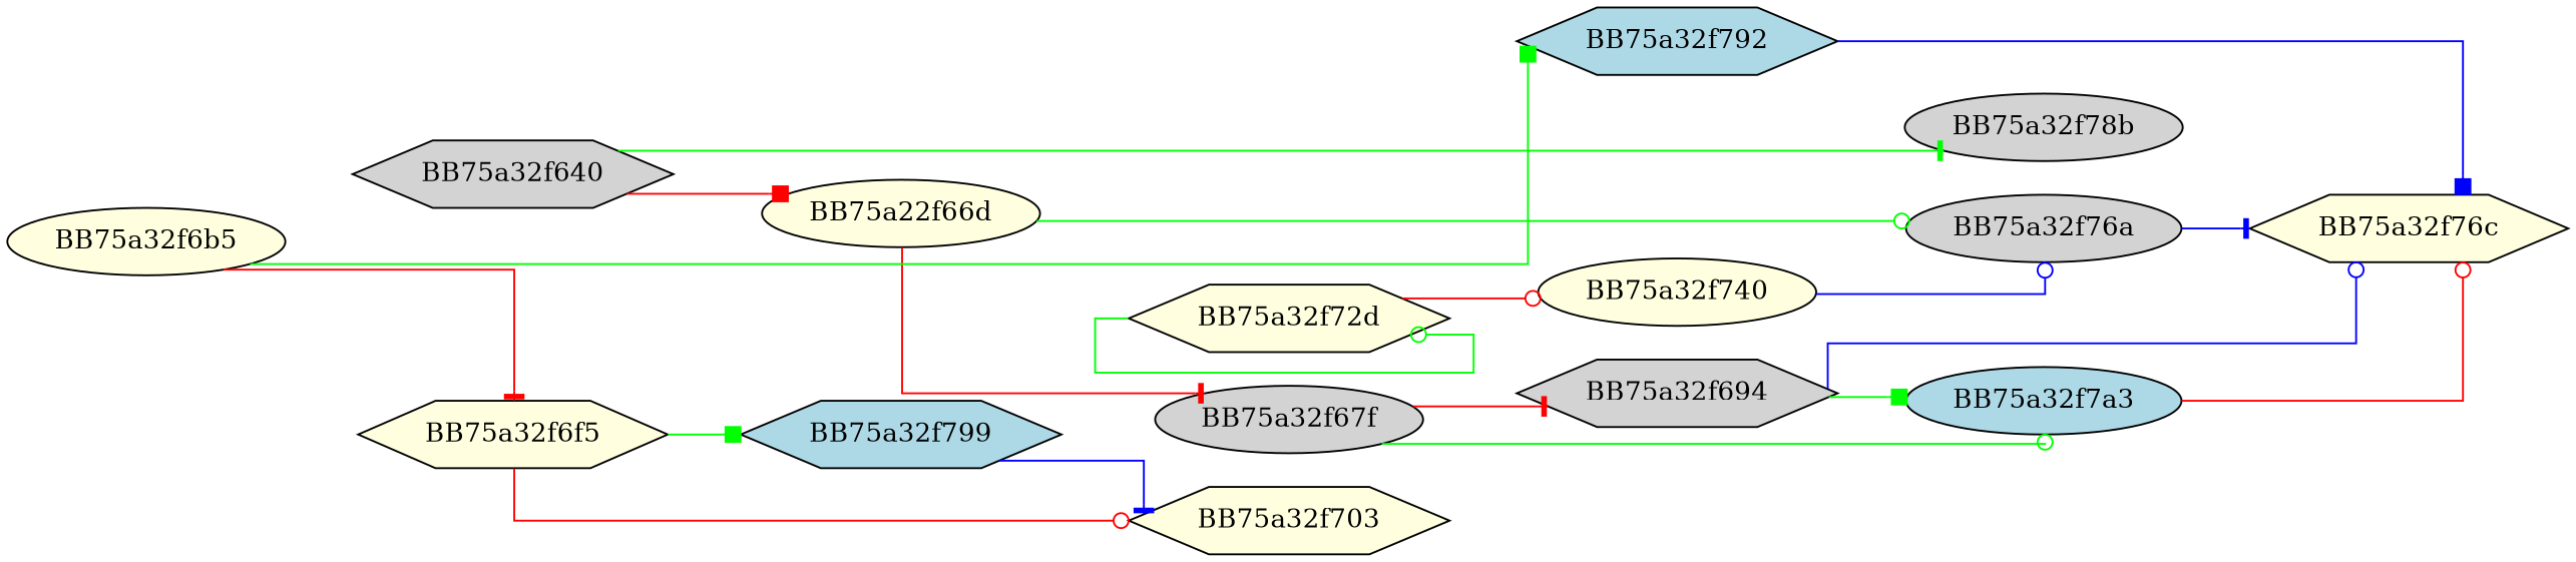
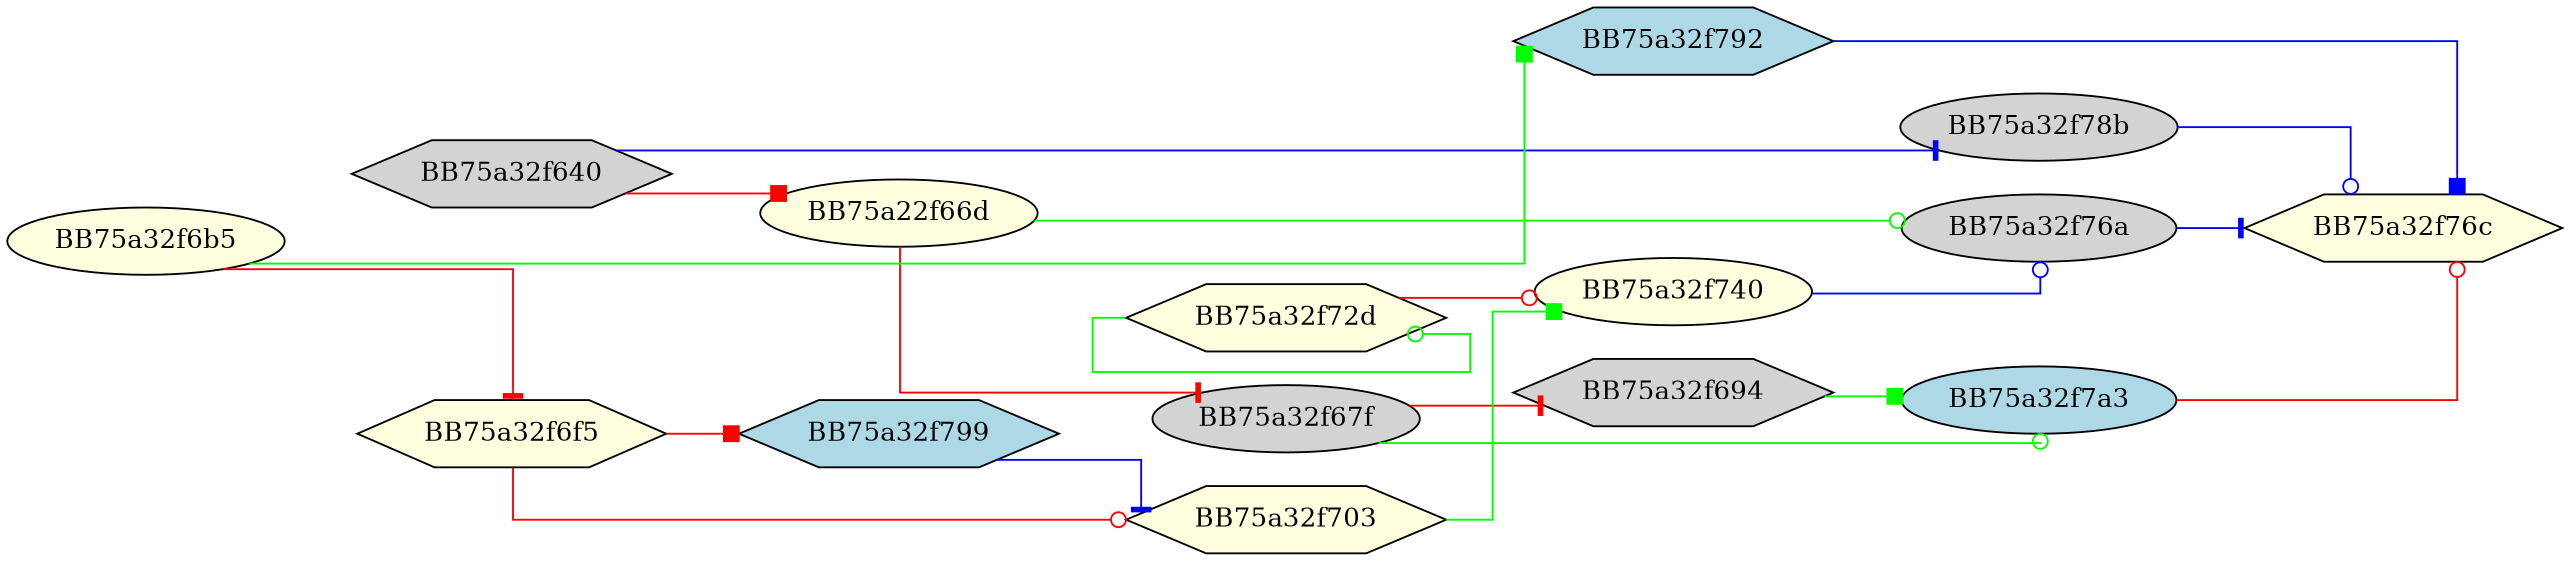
  digraph {
    rankdir=LR
    splines=ortho
    node [fillcolor=lightyellow shape=hexagon style=filled]
    edge [arrowhead=odot color=green]
    BB75a32f640 [fillcolor=lightgrey]
    BB75a32f78b [fillcolor=lightgrey shape=ellipse]
    n3 [label=BB75a22f66d shape=ellipse]
    BB75a32f76c
    BB75a32f76a [fillcolor=lightgrey shape=ellipse]
    BB75a32f67f [fillcolor=lightgrey shape=ellipse]
    BB75a32f7a3 [fillcolor=lightblue shape=ellipse]
    BB75a32f694 [fillcolor=lightgrey]
    BB75a32f6b5 [shape=ellipse]
    BB75a32f792 [fillcolor=lightblue]
    BB75a32f6f5
    BB75a32f799 [fillcolor=lightblue]
    BB75a32f703
    BB75a32f740 [shape=ellipse]
    BB75a32f72d
-   BB75a32f640 -> BB75a32f78b [arrowhead=tee]
+   BB75a32f640 -> BB75a32f78b [arrowhead=tee color=blue]
    BB75a32f640 -> n3 [arrowhead=box color=red]
-   BB75a32f694 -> BB75a32f76c [color=blue]
+   BB75a32f78b -> BB75a32f76c [color=blue]
    n3 -> BB75a32f76a
    n3 -> BB75a32f67f [arrowhead=tee color=red]
    BB75a32f76a -> BB75a32f76c [arrowhead=tee color=blue]
    BB75a32f67f -> BB75a32f7a3
    BB75a32f67f -> BB75a32f694 [arrowhead=tee color=red]
    BB75a32f7a3 -> BB75a32f76c [color=red]
    BB75a32f694 -> BB75a32f7a3 [arrowhead=box]
    BB75a32f6b5 -> BB75a32f792 [arrowhead=box]
    BB75a32f6b5 -> BB75a32f6f5 [arrowhead=tee color=red]
    BB75a32f792 -> BB75a32f76c [arrowhead=box color=blue]
-   BB75a32f6f5 -> BB75a32f799 [arrowhead=box]
+   BB75a32f6f5 -> BB75a32f799 [arrowhead=box color=red]
    BB75a32f6f5 -> BB75a32f703 [color=red]
    BB75a32f799 -> BB75a32f703 [arrowhead=tee color=blue]
+   BB75a32f703 -> BB75a32f740 [arrowhead=box]
    BB75a32f740 -> BB75a32f76a [color=blue]
    BB75a32f72d -> BB75a32f740 [color=red]
    BB75a32f72d -> BB75a32f72d
  }
